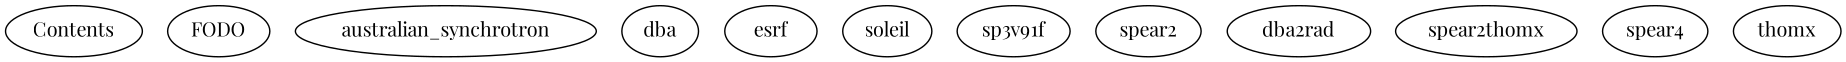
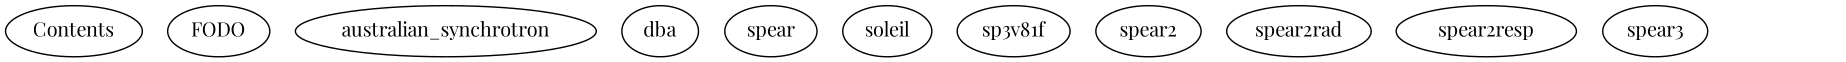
  digraph {
    fontname="Playfair Display"
    node [fontname="Playfair Display"]
    Contents
    FODO
    australian_synchrotron
    dba
-   esrf
+   esrf [label=spear]
    soleil
-   sp3v81f [label=sp3v91f]
+   sp3v81f
    spear2
-   spear2rad [label=dba2rad]
-   spear2resp [label=spear2thomx]
-   spear3 [label=spear4]
-   thomx
+   spear2rad
+   spear2resp
+   spear3
  }
